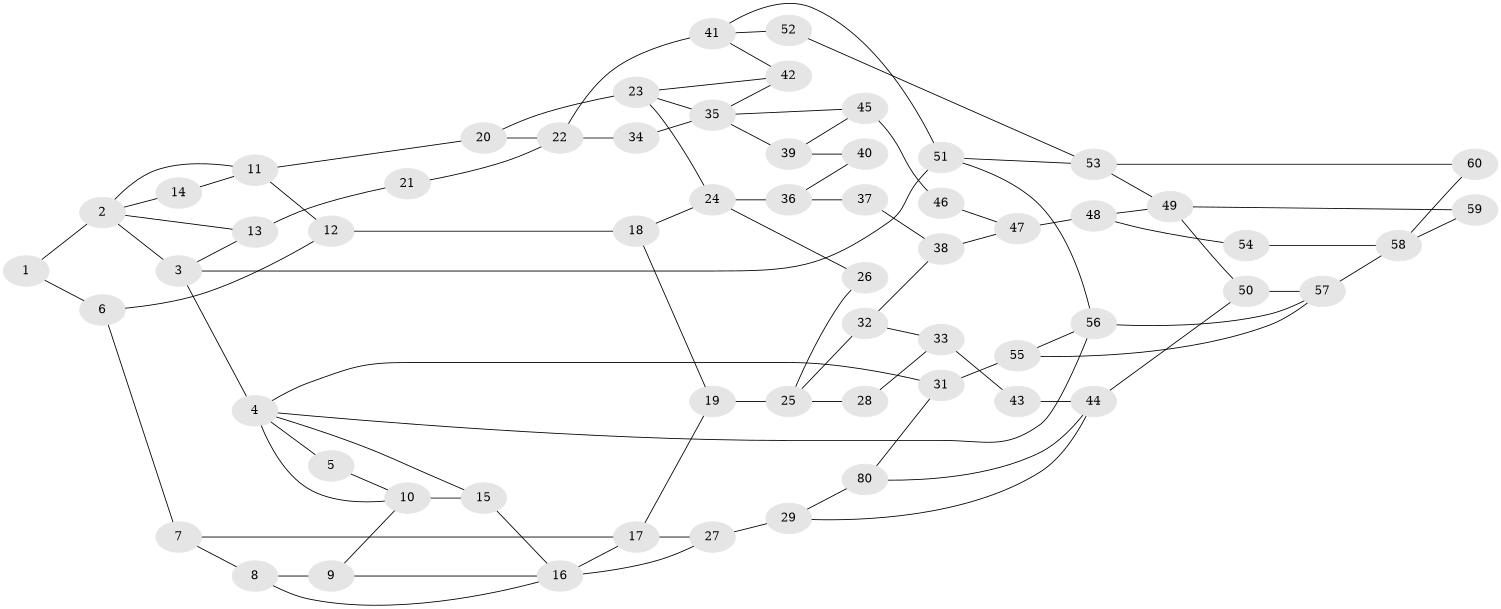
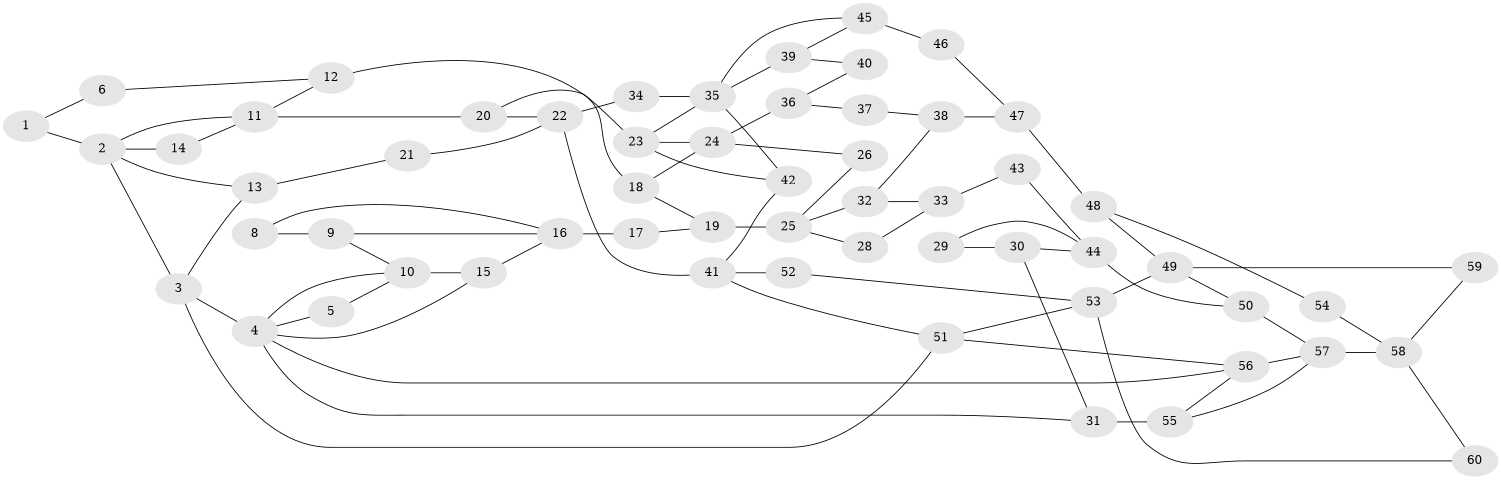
  graph {
    rankdir=LR
    node [color=gray90 style=filled]
    edge [weight=1.0]
    1
    2
    6
    3
    11
    13
    14
-   7
    12
    4
    51
    20
    21
    5
    10
    15
    31
    56
    53
    16
    55
    57
    8
    17
    18
    9
-   27
    19
    22
    23
    24
    29
    25
    28
    33
    26
    36
    32
    41
    34
    35
    42
    52
    39
    45
    37
    40
    38
-   30 [label=80]
+   30
    44
    43
    50
    47
    46
    48
    49
    54
    59
    58
    60
    1 -- 2
    1 -- 6
    2 -- 3
    2 -- 11
    2 -- 13
    2 -- 14 [weight=2.0]
-   6 -- 7
    6 -- 12
    3 -- 13
    3 -- 4
    3 -- 51
    11 -- 12
    11 -- 20
    13 -- 21
    14 -- 11
-   7 -- 8
-   7 -- 17
    12 -- 18
    4 -- 5
    4 -- 10
    4 -- 15
    4 -- 31
    4 -- 56
    51 -- 56
    51 -- 53
    20 -- 22 [weight=2.0]
    20 -- 23
    21 -- 22
    5 -- 10
    10 -- 15
    15 -- 16 [weight=2.0]
    31 -- 55
    56 -- 57
    53 -- 49 [weight=2.0]
    53 -- 60 [weight=2.0]
    16 -- 17
-   16 -- 27
    55 -- 56
    55 -- 57
    57 -- 58 [weight=2.0]
    8 -- 16
    8 -- 9
-   17 -- 27
    17 -- 19
    18 -- 19
    18 -- 24
    9 -- 10 [weight=2.0]
    9 -- 16
-   27 -- 29
    19 -- 25 [weight=2.0]
    22 -- 41
    22 -- 34 [weight=2.0]
    23 -- 24 [weight=2.0]
    23 -- 35
    23 -- 42 [weight=3.0]
    24 -- 26
    24 -- 36 [weight=2.0]
    29 -- 30
    29 -- 44
    25 -- 28
    25 -- 26 [weight=2.0]
    25 -- 32
    28 -- 33
    33 -- 43
    36 -- 37 [weight=2.0]
    36 -- 40 [weight=2.0]
    32 -- 33
    32 -- 38
    41 -- 51
    41 -- 42 [weight=2.0]
    41 -- 52 [weight=2.0]
    34 -- 35
    35 -- 42
    35 -- 39
    35 -- 45
    52 -- 53
    39 -- 45
    39 -- 40
    45 -- 46
    37 -- 38
    38 -- 47
    30 -- 31
    30 -- 44
    44 -- 50 [weight=2.0]
    43 -- 44 [weight=2.0]
    50 -- 57 [weight=2.0]
    47 -- 48
    46 -- 47
    48 -- 49 [weight=2.0]
    48 -- 54
    49 -- 50 [weight=2.0]
    49 -- 59 [weight=2.0]
    54 -- 58
    58 -- 59
    58 -- 60
  }
